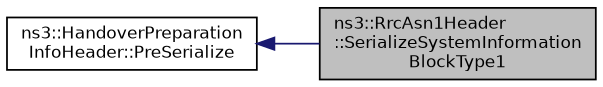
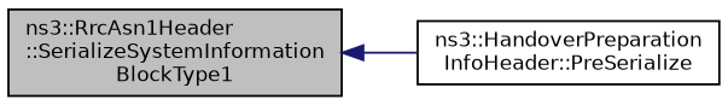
  digraph {
    rankdir=LR
    node [color=black fontname=Helvetica fontsize=10 shape=record style=filled]
    n1 [fillcolor=grey75 fontcolor=black height=0.2 label="ns3::RrcAsn1Header\l::SerializeSystemInformation\lBlockType1" width=0.4]
    n2 [fillcolor=white height=0.2 label="ns3::HandoverPreparation\lInfoHeader::PreSerialize" width=0.4]
-   n2 -> n1 [color=midnightblue dir=back fontname=Helvetica fontsize=10 labelfontname=Helvetica labelfontsize=10 style=solid]
+   n1 -> n2 [color=midnightblue dir=back fontname=Helvetica fontsize=10 labelfontname=Helvetica labelfontsize=10 style=solid]
  }
